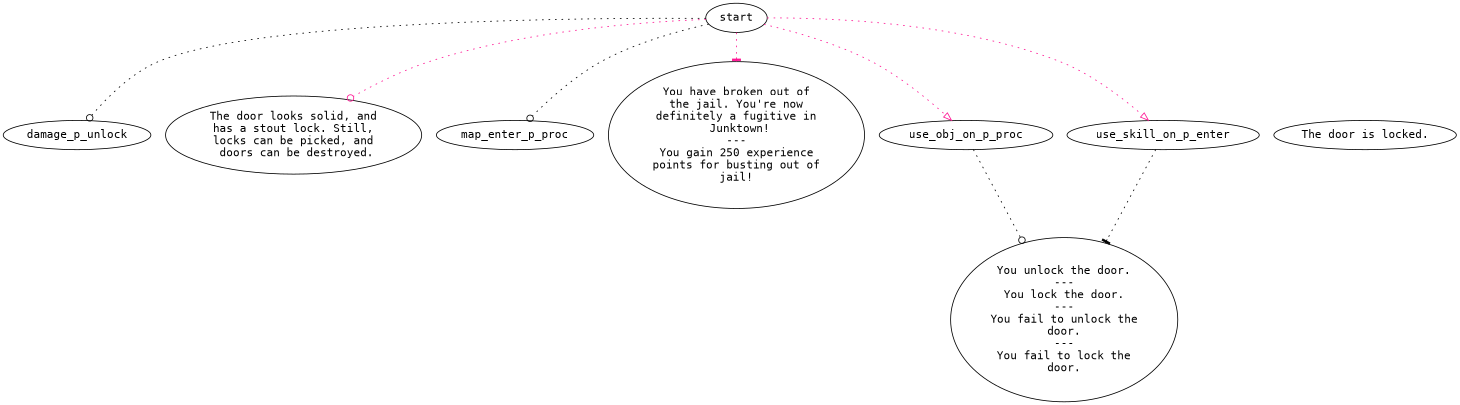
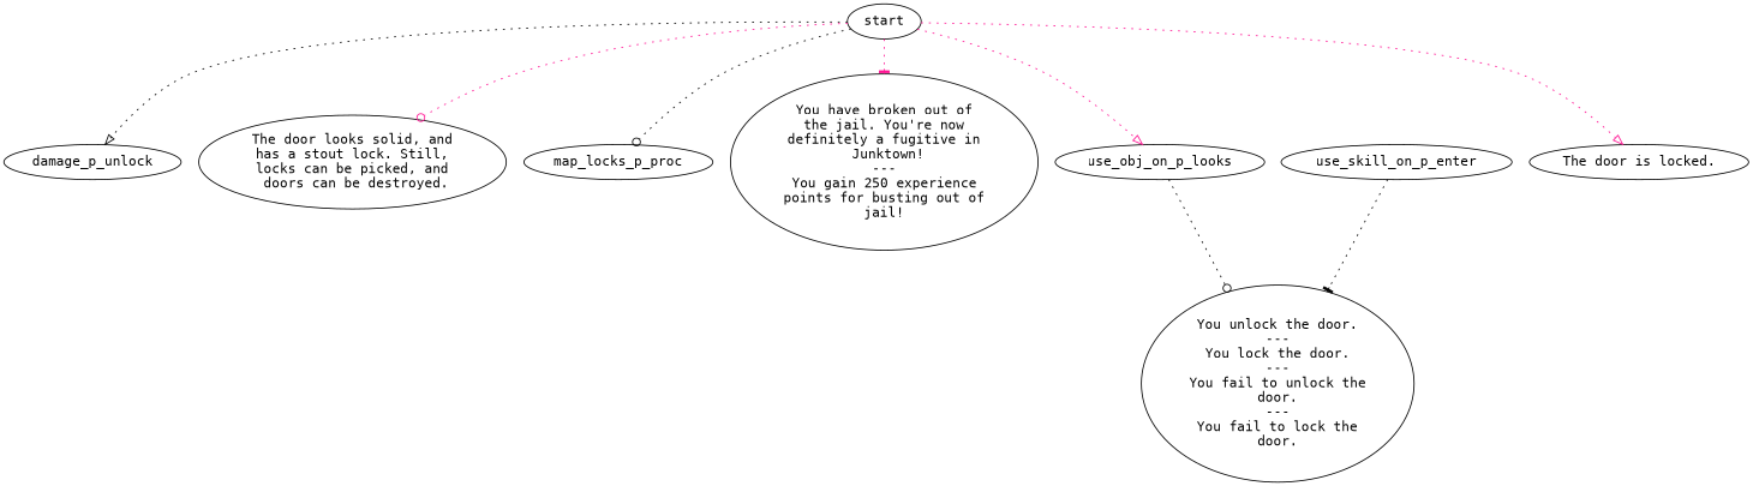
  digraph {
    fontname="DejaVu Sans Mono"
    node [color="#000000" fillcolor="#FFFFFF" fontname="DejaVu Sans Mono" style=filled]
    edge [arrowhead=odot color=black fontname="DejaVu Sans Mono" style=dotted]
    n1 [label=damage_p_unlock]
    start
    n3 [label="The door looks solid, and\nhas a stout lock. Still,\nlocks can be picked, and\n doors can be destroyed."]
-   map_enter_p_proc
+   map_enter_p_proc [label=map_locks_p_proc]
    n5 [label="You have broken out of\nthe jail. You're now\ndefinitely a fugitive in\n Junktown!\n---\nYou gain 250 experience\npoints for busting out of\njail!"]
-   use_obj_on_p_proc
+   use_obj_on_p_proc [label=use_obj_on_p_looks]
    n7 [label=use_skill_on_p_enter]
    n8 [label="You unlock the door.\n---\nYou lock the door.\n---\nYou fail to unlock the\ndoor.\n---\nYou fail to lock the\ndoor."]
    n9 [label="The door is locked."]
-   start -> n1
+   start -> n1 [arrowhead=onormal]
    start -> n3 [color=deeppink]
    start -> map_enter_p_proc
    start -> n5 [arrowhead=tee color=deeppink]
    start -> use_obj_on_p_proc [arrowhead=onormal color=deeppink]
-   start -> n7 [arrowhead=onormal color=deeppink]
+   start -> n9 [arrowhead=onormal color=deeppink]
    use_obj_on_p_proc -> n8
    n7 -> n8 [arrowhead=tee]
  }
